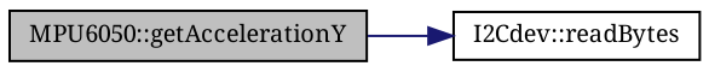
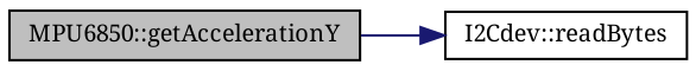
  digraph {
    rankdir=LR
    fontname="Noto Serif"
    node [color=black fontname="Noto Serif" fontsize=10 shape=record style=filled]
-   n1 [fillcolor=grey75 fontcolor=black height=0.2 label="MPU6050::getAccelerationY" width=0.4]
+   n1 [fillcolor=grey75 fontcolor=black height=0.2 label="MPU6850::getAccelerationY" width=0.4]
    n2 [fillcolor=white height=0.2 label="I2Cdev::readBytes" width=0.4]
    n1 -> n2 [color=midnightblue fontname="Noto Serif" fontsize=10 labelfontname=Helvetica labelfontsize=10 style=solid]
  }
